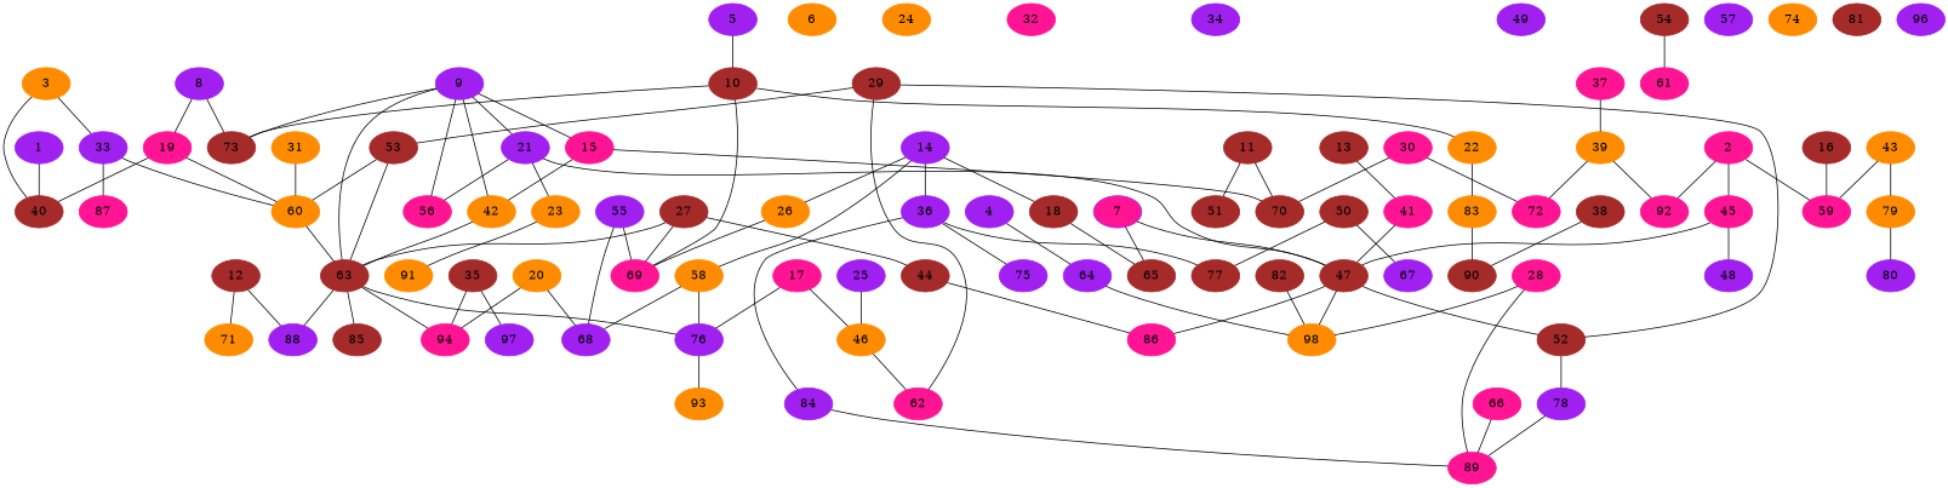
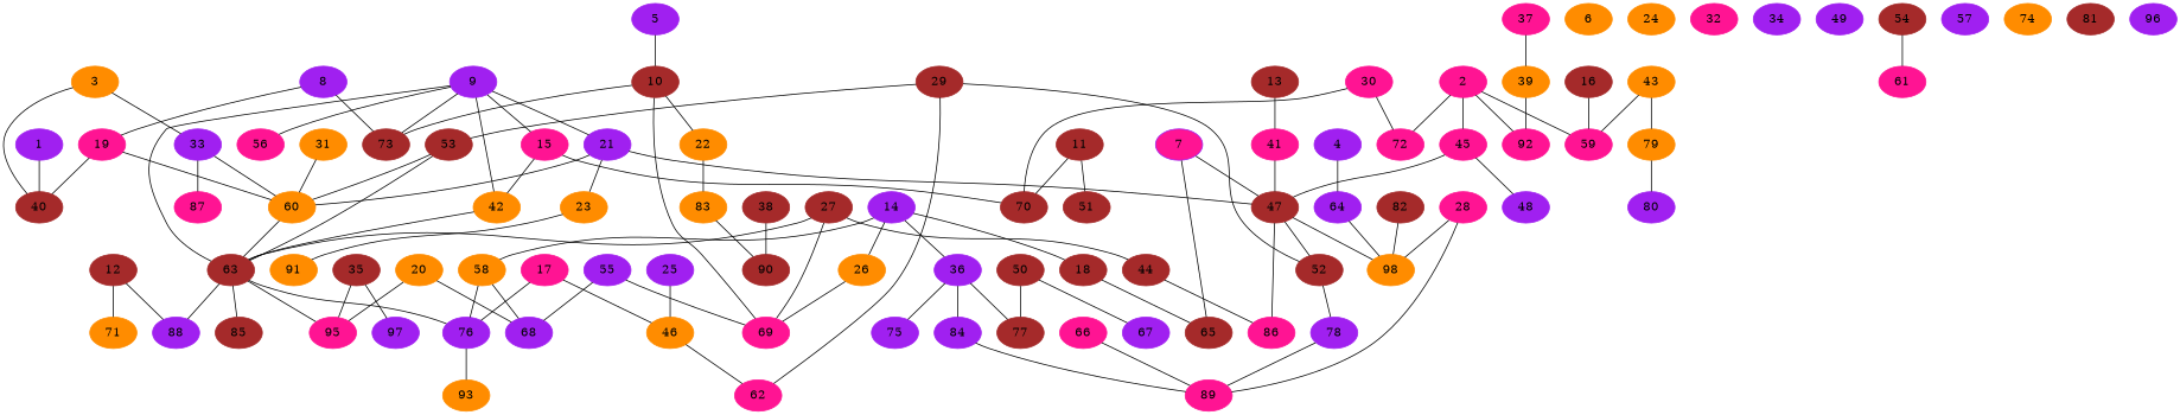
  graph {
    node [color=brown style=filled]
    40
    1 [color=purple]
    2 [color=deeppink]
    45 [color=deeppink]
    59 [color=deeppink]
    72 [color=deeppink]
    92 [color=deeppink]
    47
    48 [color=purple]
    3 [color=darkorange]
    33 [color=purple]
    60 [color=darkorange]
    87 [color=deeppink]
    4 [color=purple]
    64 [color=purple]
    98 [color=darkorange]
    10
    5 [color=purple]
    73
    22 [color=darkorange]
    69 [color=deeppink]
    6 [color=darkorange]
    7 [color=purple fillcolor=deeppink]
    65
    52
    86 [color=deeppink]
    19 [color=deeppink]
    8 [color=purple]
    9 [color=purple]
    15 [color=deeppink]
    21 [color=purple]
    42 [color=darkorange]
    56 [color=deeppink]
    63
    70
    23 [color=darkorange]
    88 [color=purple]
    76 [color=purple]
-   94 [color=deeppink]
+   94 [color=deeppink label=95]
    85
    83 [color=darkorange]
    11
    51
    12
    71 [color=darkorange]
    13
    41 [color=deeppink]
    18
    14 [color=purple]
    26 [color=darkorange]
    36 [color=purple]
    58 [color=darkorange]
    75 [color=purple]
    77
    84 [color=purple]
    68 [color=purple]
    16
    17 [color=deeppink]
    46 [color=darkorange]
    62 [color=deeppink]
    93 [color=darkorange]
    20 [color=darkorange]
    91 [color=darkorange]
    90
    24 [color=darkorange]
    25 [color=purple]
    27
    44
    28 [color=deeppink]
    89 [color=deeppink]
    29
    53
    78 [color=purple]
    30 [color=deeppink]
    31 [color=darkorange]
    32 [color=deeppink]
    34 [color=purple]
    35
    97 [color=purple]
    37 [color=deeppink]
    39 [color=darkorange]
    38
    43 [color=darkorange]
    79 [color=darkorange]
    80 [color=purple]
    49 [color=purple]
    50
    67 [color=purple]
    54
    61 [color=deeppink]
    55 [color=purple]
    57 [color=purple]
    66 [color=deeppink]
    74 [color=darkorange]
    81
    82
    96 [color=purple]
    1 -- 40
    2 -- 45
    2 -- 59
-   39 -- 72
+   2 -- 72
    2 -- 92
    45 -- 47
    45 -- 48
    47 -- 98
    47 -- 52
    47 -- 86
    3 -- 40
    3 -- 33
    33 -- 60
    33 -- 87
    60 -- 63
    4 -- 64
    64 -- 98
    10 -- 73
    10 -- 22
    10 -- 69
    5 -- 10
    22 -- 83
    7 -- 47
    7 -- 65
    52 -- 78
    19 -- 40
    19 -- 60
    8 -- 73
    8 -- 19
    9 -- 73
    9 -- 15
    9 -- 21
    9 -- 42
    9 -- 56
    9 -- 63
    15 -- 42
    15 -- 70
    21 -- 47
-   21 -- 56
+   21 -- 60
    21 -- 23
    42 -- 63
    63 -- 88
    63 -- 76
    63 -- 94
    63 -- 85
    23 -- 91
    76 -- 93
    83 -- 90
    11 -- 70
    11 -- 51
    12 -- 88
    12 -- 71
    13 -- 41
    41 -- 47
    18 -- 65
    14 -- 18
    14 -- 26
    14 -- 36
    14 -- 58
    26 -- 69
    36 -- 75
    36 -- 77
    36 -- 84
    58 -- 76
    58 -- 68
    84 -- 89
    16 -- 59
    17 -- 76
    17 -- 46
    46 -- 62
    20 -- 94
    20 -- 68
    25 -- 46
    27 -- 69
    27 -- 63
    27 -- 44
    44 -- 86
    28 -- 98
    28 -- 89
    29 -- 52
    29 -- 62
    29 -- 53
    53 -- 60
    53 -- 63
    78 -- 89
    30 -- 72
    30 -- 70
    31 -- 60
    35 -- 94
    35 -- 97
    37 -- 39
    39 -- 92
    38 -- 90
    43 -- 59
    43 -- 79
    79 -- 80
    50 -- 77
    50 -- 67
    54 -- 61
    55 -- 69
    55 -- 68
    66 -- 89
    82 -- 98
  }
